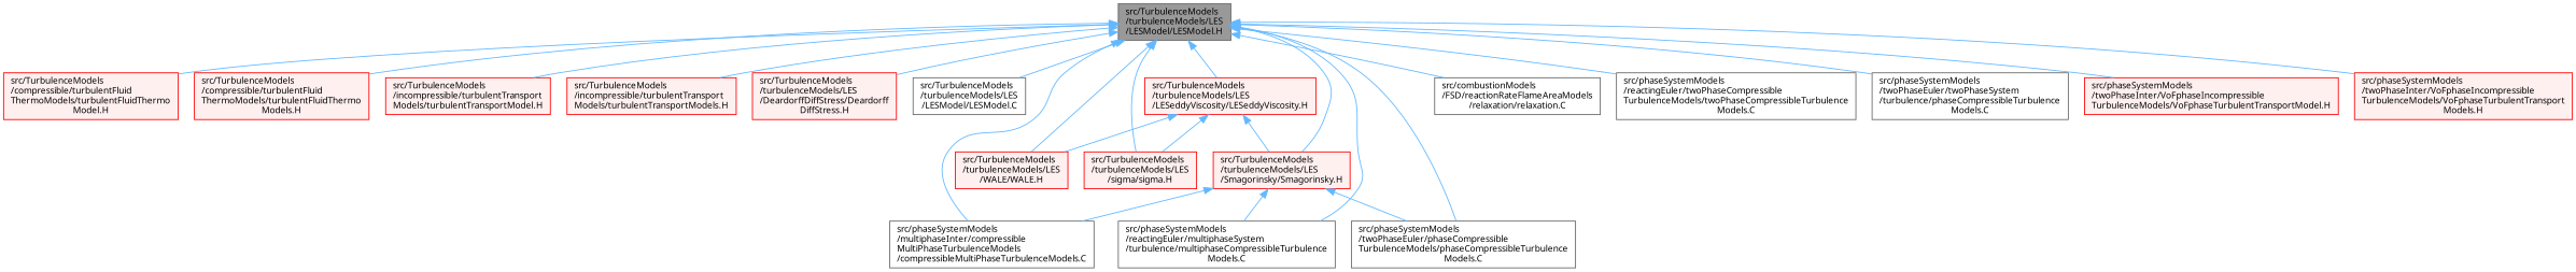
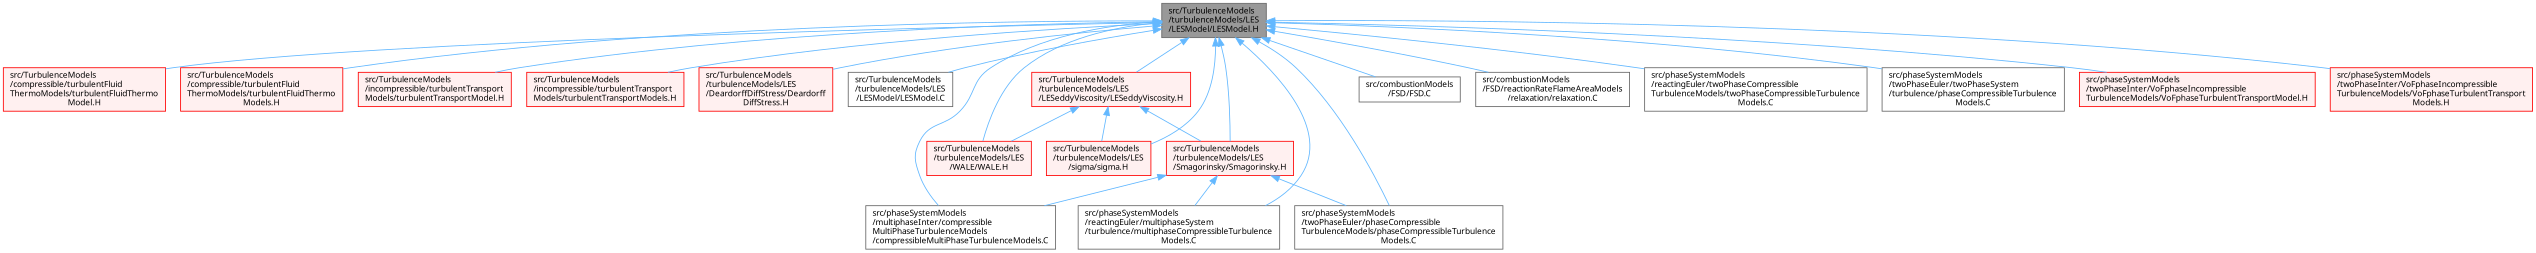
  digraph {
    fontname="Noto Sans"
    node [color=red fillcolor="#FFF0F0" fontname="Noto Sans" fontsize=10 shape=box style=filled]
    edge [color=steelblue1 dir=back fontname="Noto Sans" fontsize=10 labelfontname=Helvetica labelfontsize=10 style=solid]
    n1 [color=gray40 fillcolor=grey60 fontcolor=black height=0.2 label="src/TurbulenceModels\l/turbulenceModels/LES\l/LESModel/LESModel.H" width=0.4]
    n2 [height=0.2 label="src/TurbulenceModels\l/compressible/turbulentFluid\lThermoModels/turbulentFluidThermo\lModel.H" width=0.4]
    n3 [height=0.2 label="src/TurbulenceModels\l/compressible/turbulentFluid\lThermoModels/turbulentFluidThermo\lModels.H" width=0.4]
    n4 [height=0.2 label="src/TurbulenceModels\l/incompressible/turbulentTransport\lModels/turbulentTransportModel.H" width=0.4]
    n5 [height=0.2 label="src/TurbulenceModels\l/incompressible/turbulentTransport\lModels/turbulentTransportModels.H" width=0.4]
    n6 [height=0.2 label="src/TurbulenceModels\l/turbulenceModels/LES\l/DeardorffDiffStress/Deardorff\lDiffStress.H" width=0.4]
    n7 [color=grey40 fillcolor=white height=0.2 label="src/TurbulenceModels\l/turbulenceModels/LES\l/LESModel/LESModel.C" width=0.4]
    n8 [height=0.2 label="src/TurbulenceModels\l/turbulenceModels/LES\l/LESeddyViscosity/LESeddyViscosity.H" width=0.4]
    n9 [height=0.2 label="src/TurbulenceModels\l/turbulenceModels/LES\l/Smagorinsky/Smagorinsky.H" width=0.4]
    n10 [color=grey40 fillcolor=white height=0.2 label="src/phaseSystemModels\l/multiphaseInter/compressible\lMultiPhaseTurbulenceModels\l/compressibleMultiPhaseTurbulenceModels.C" width=0.4]
    n11 [color=grey40 fillcolor=white height=0.2 label="src/phaseSystemModels\l/reactingEuler/multiphaseSystem\l/turbulence/multiphaseCompressibleTurbulence\lModels.C" width=0.4]
    n12 [color=grey40 fillcolor=white height=0.2 label="src/phaseSystemModels\l/twoPhaseEuler/phaseCompressible\lTurbulenceModels/phaseCompressibleTurbulence\lModels.C" width=0.4]
    n13 [height=0.2 label="src/TurbulenceModels\l/turbulenceModels/LES\l/WALE/WALE.H" width=0.4]
    n14 [height=0.2 label="src/TurbulenceModels\l/turbulenceModels/LES\l/sigma/sigma.H" width=0.4]
+   n15 [color=grey40 fillcolor=white height=0.2 label="src/combustionModels\l/FSD/FSD.C" width=0.4]
    n16 [color=grey40 fillcolor=white height=0.2 label="src/combustionModels\l/FSD/reactionRateFlameAreaModels\l/relaxation/relaxation.C" width=0.4]
    n17 [color=grey40 fillcolor=white height=0.2 label="src/phaseSystemModels\l/reactingEuler/twoPhaseCompressible\lTurbulenceModels/twoPhaseCompressibleTurbulence\lModels.C" width=0.4]
    n18 [color=grey40 fillcolor=white height=0.2 label="src/phaseSystemModels\l/twoPhaseEuler/twoPhaseSystem\l/turbulence/phaseCompressibleTurbulence\lModels.C" width=0.4]
    n19 [height=0.2 label="src/phaseSystemModels\l/twoPhaseInter/VoFphaseIncompressible\lTurbulenceModels/VoFphaseTurbulentTransportModel.H" width=0.4]
    n20 [height=0.2 label="src/phaseSystemModels\l/twoPhaseInter/VoFphaseIncompressible\lTurbulenceModels/VoFphaseTurbulentTransport\lModels.H" width=0.4]
    n1 -> n2
    n1 -> n3
    n1 -> n4
    n1 -> n5
    n1 -> n6
    n1 -> n7
    n1 -> n8
    n1 -> n9
    n1 -> n10
    n1 -> n11
    n1 -> n12
    n1 -> n13
    n1 -> n14
+   n1 -> n15
    n1 -> n16
    n1 -> n17
    n1 -> n18
    n1 -> n19
    n1 -> n20
    n8 -> n9
    n8 -> n13
    n8 -> n14
    n9 -> n10
    n9 -> n11
    n9 -> n12
  }
